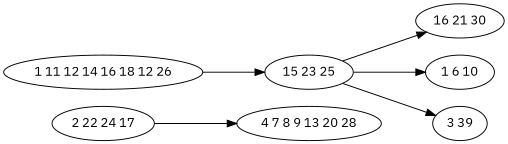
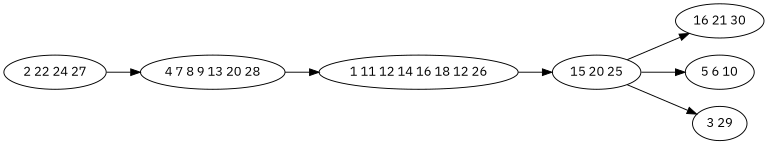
  digraph {
    fontname="IBM Plex Sans"
    rankdir=LR
    node [fontname="IBM Plex Sans"]
    edge [fontname="IBM Plex Sans"]
-   n1 [label="2 22 24 17"]
+   n1 [label="2 22 24 27"]
    n2 [label="4 7 8 9 13 20 28"]
    n3 [label="1 11 12 14 16 18 12 26"]
-   n4 [label="15 23 25"]
+   n4 [label="15 20 25"]
    n5 [label="16 21 30"]
-   n6 [label="1 6 10"]
-   n7 [label="3 39"]
+   n6 [label="5 6 10"]
+   n7 [label="3 29"]
    n1 -> n2
+   n2 -> n3
    n3 -> n4
    n4 -> n5
    n4 -> n6
    n4 -> n7
  }
